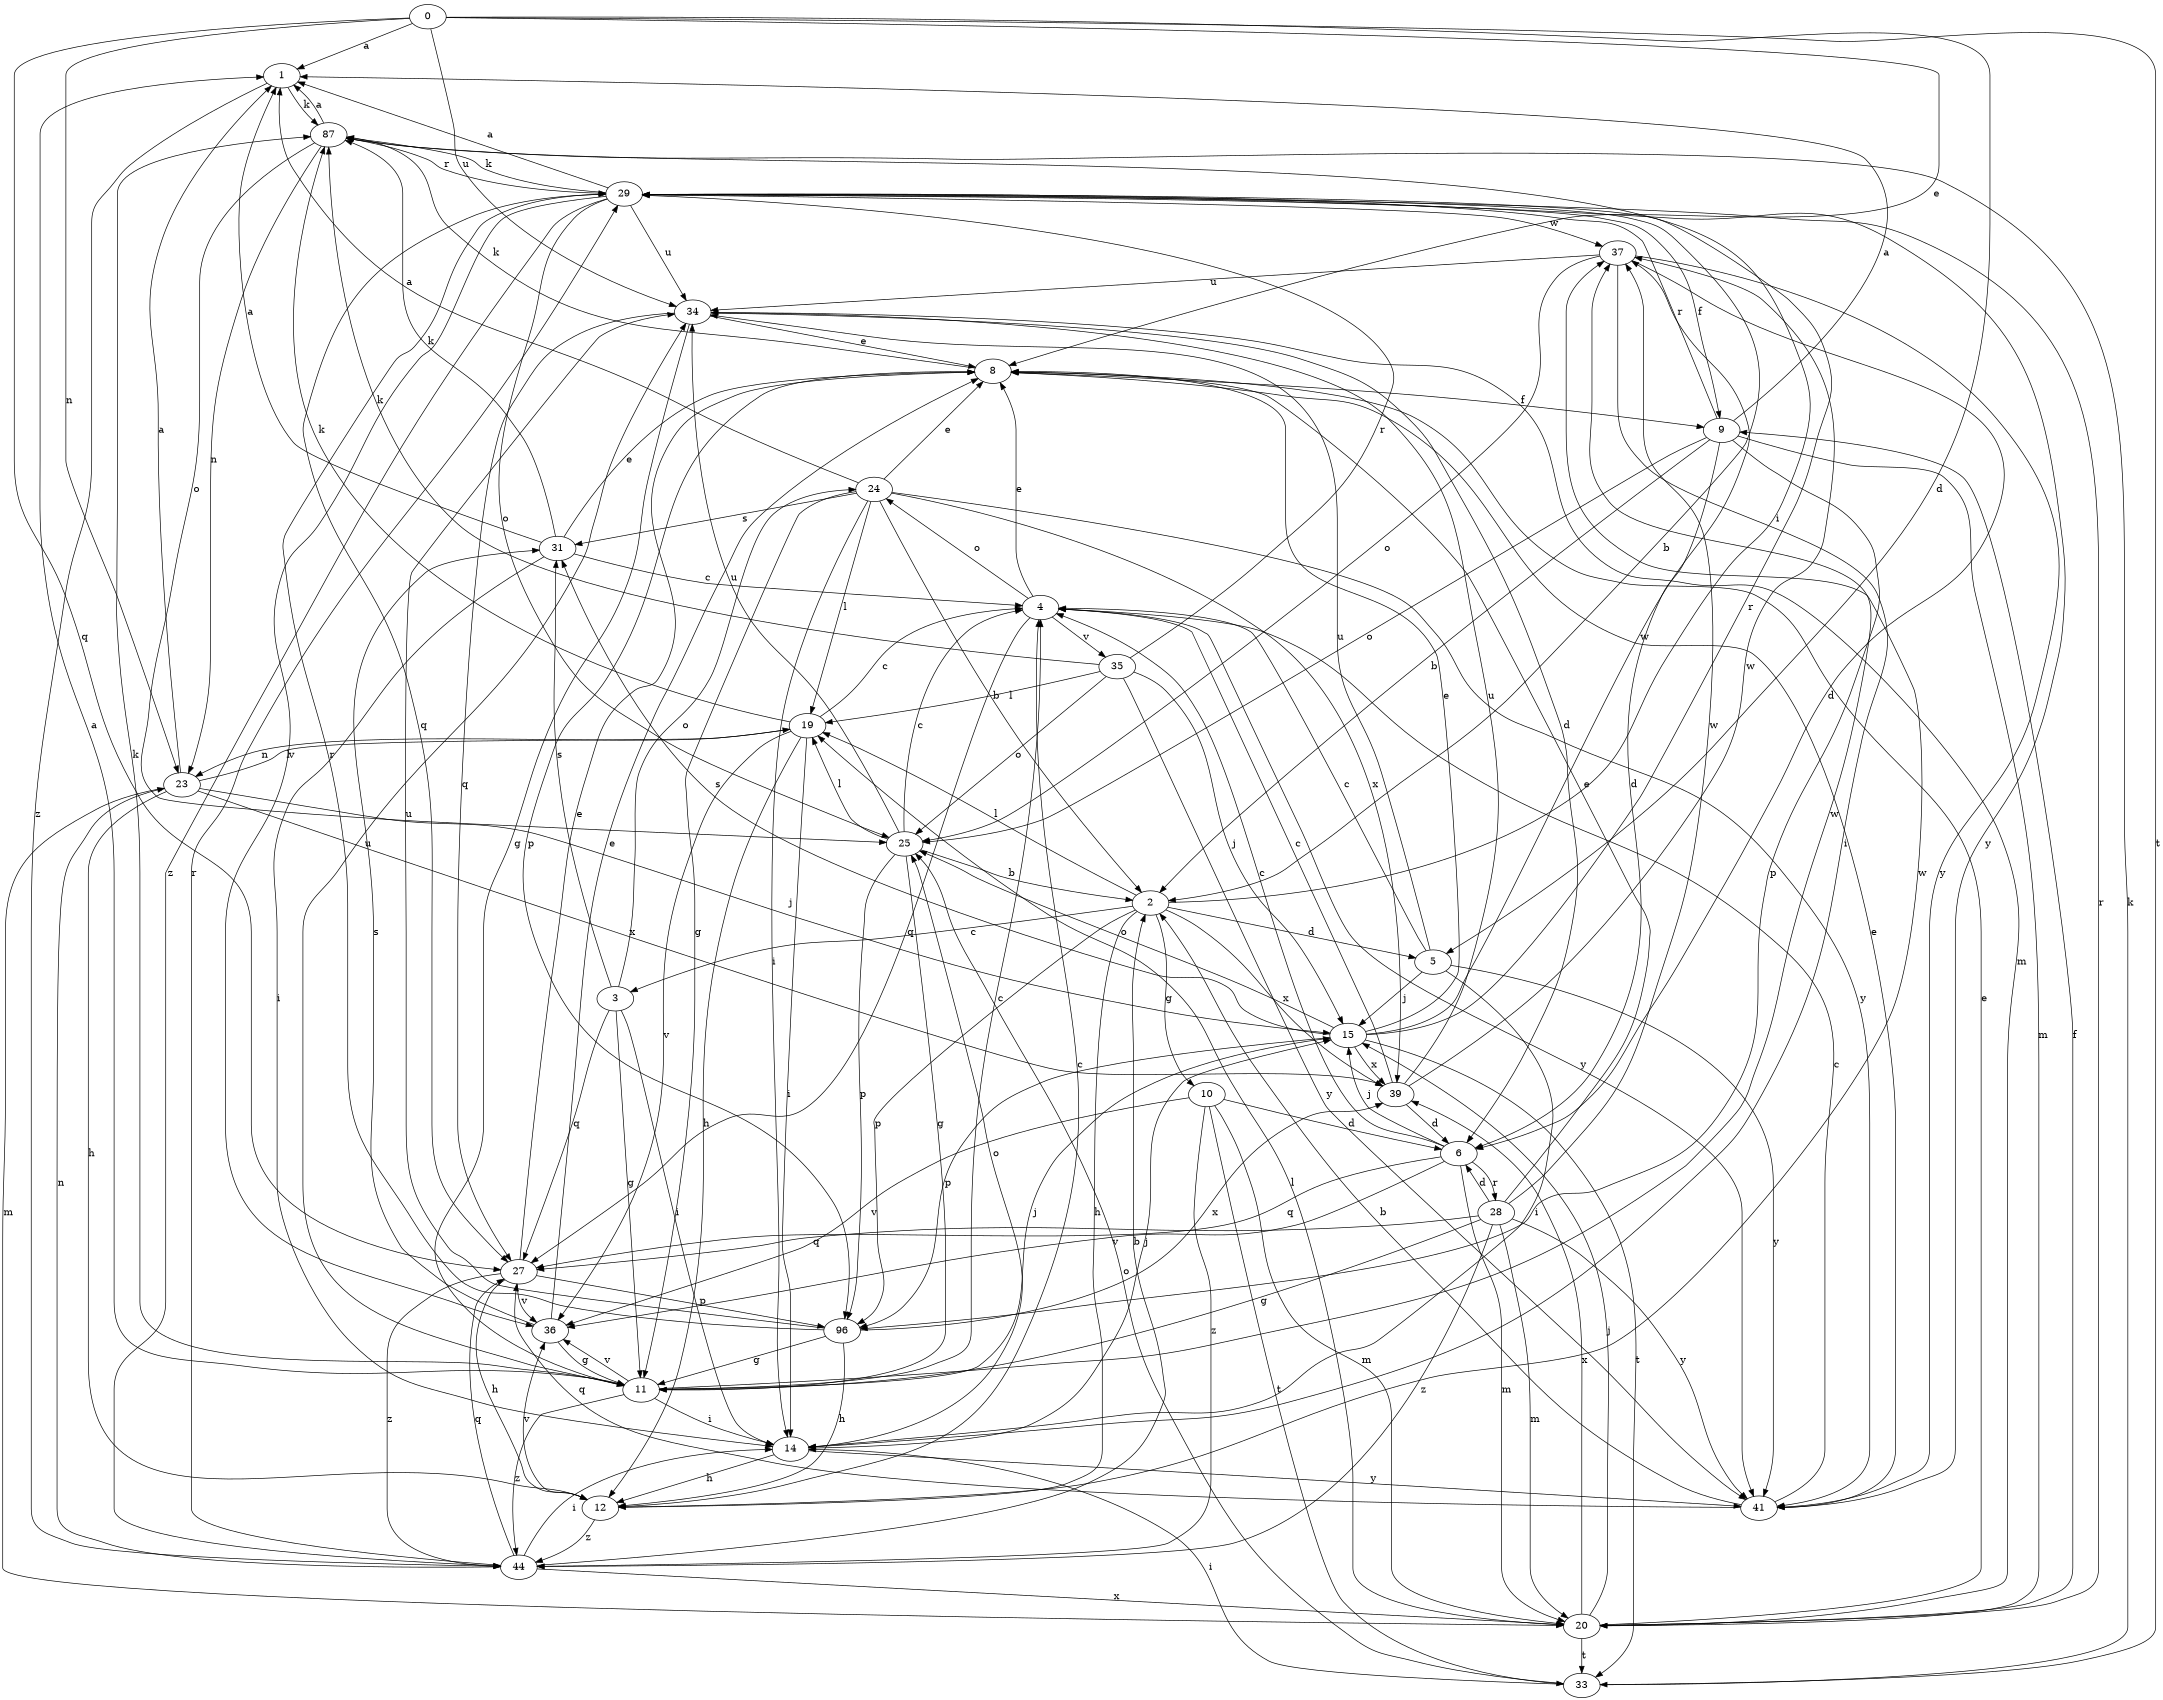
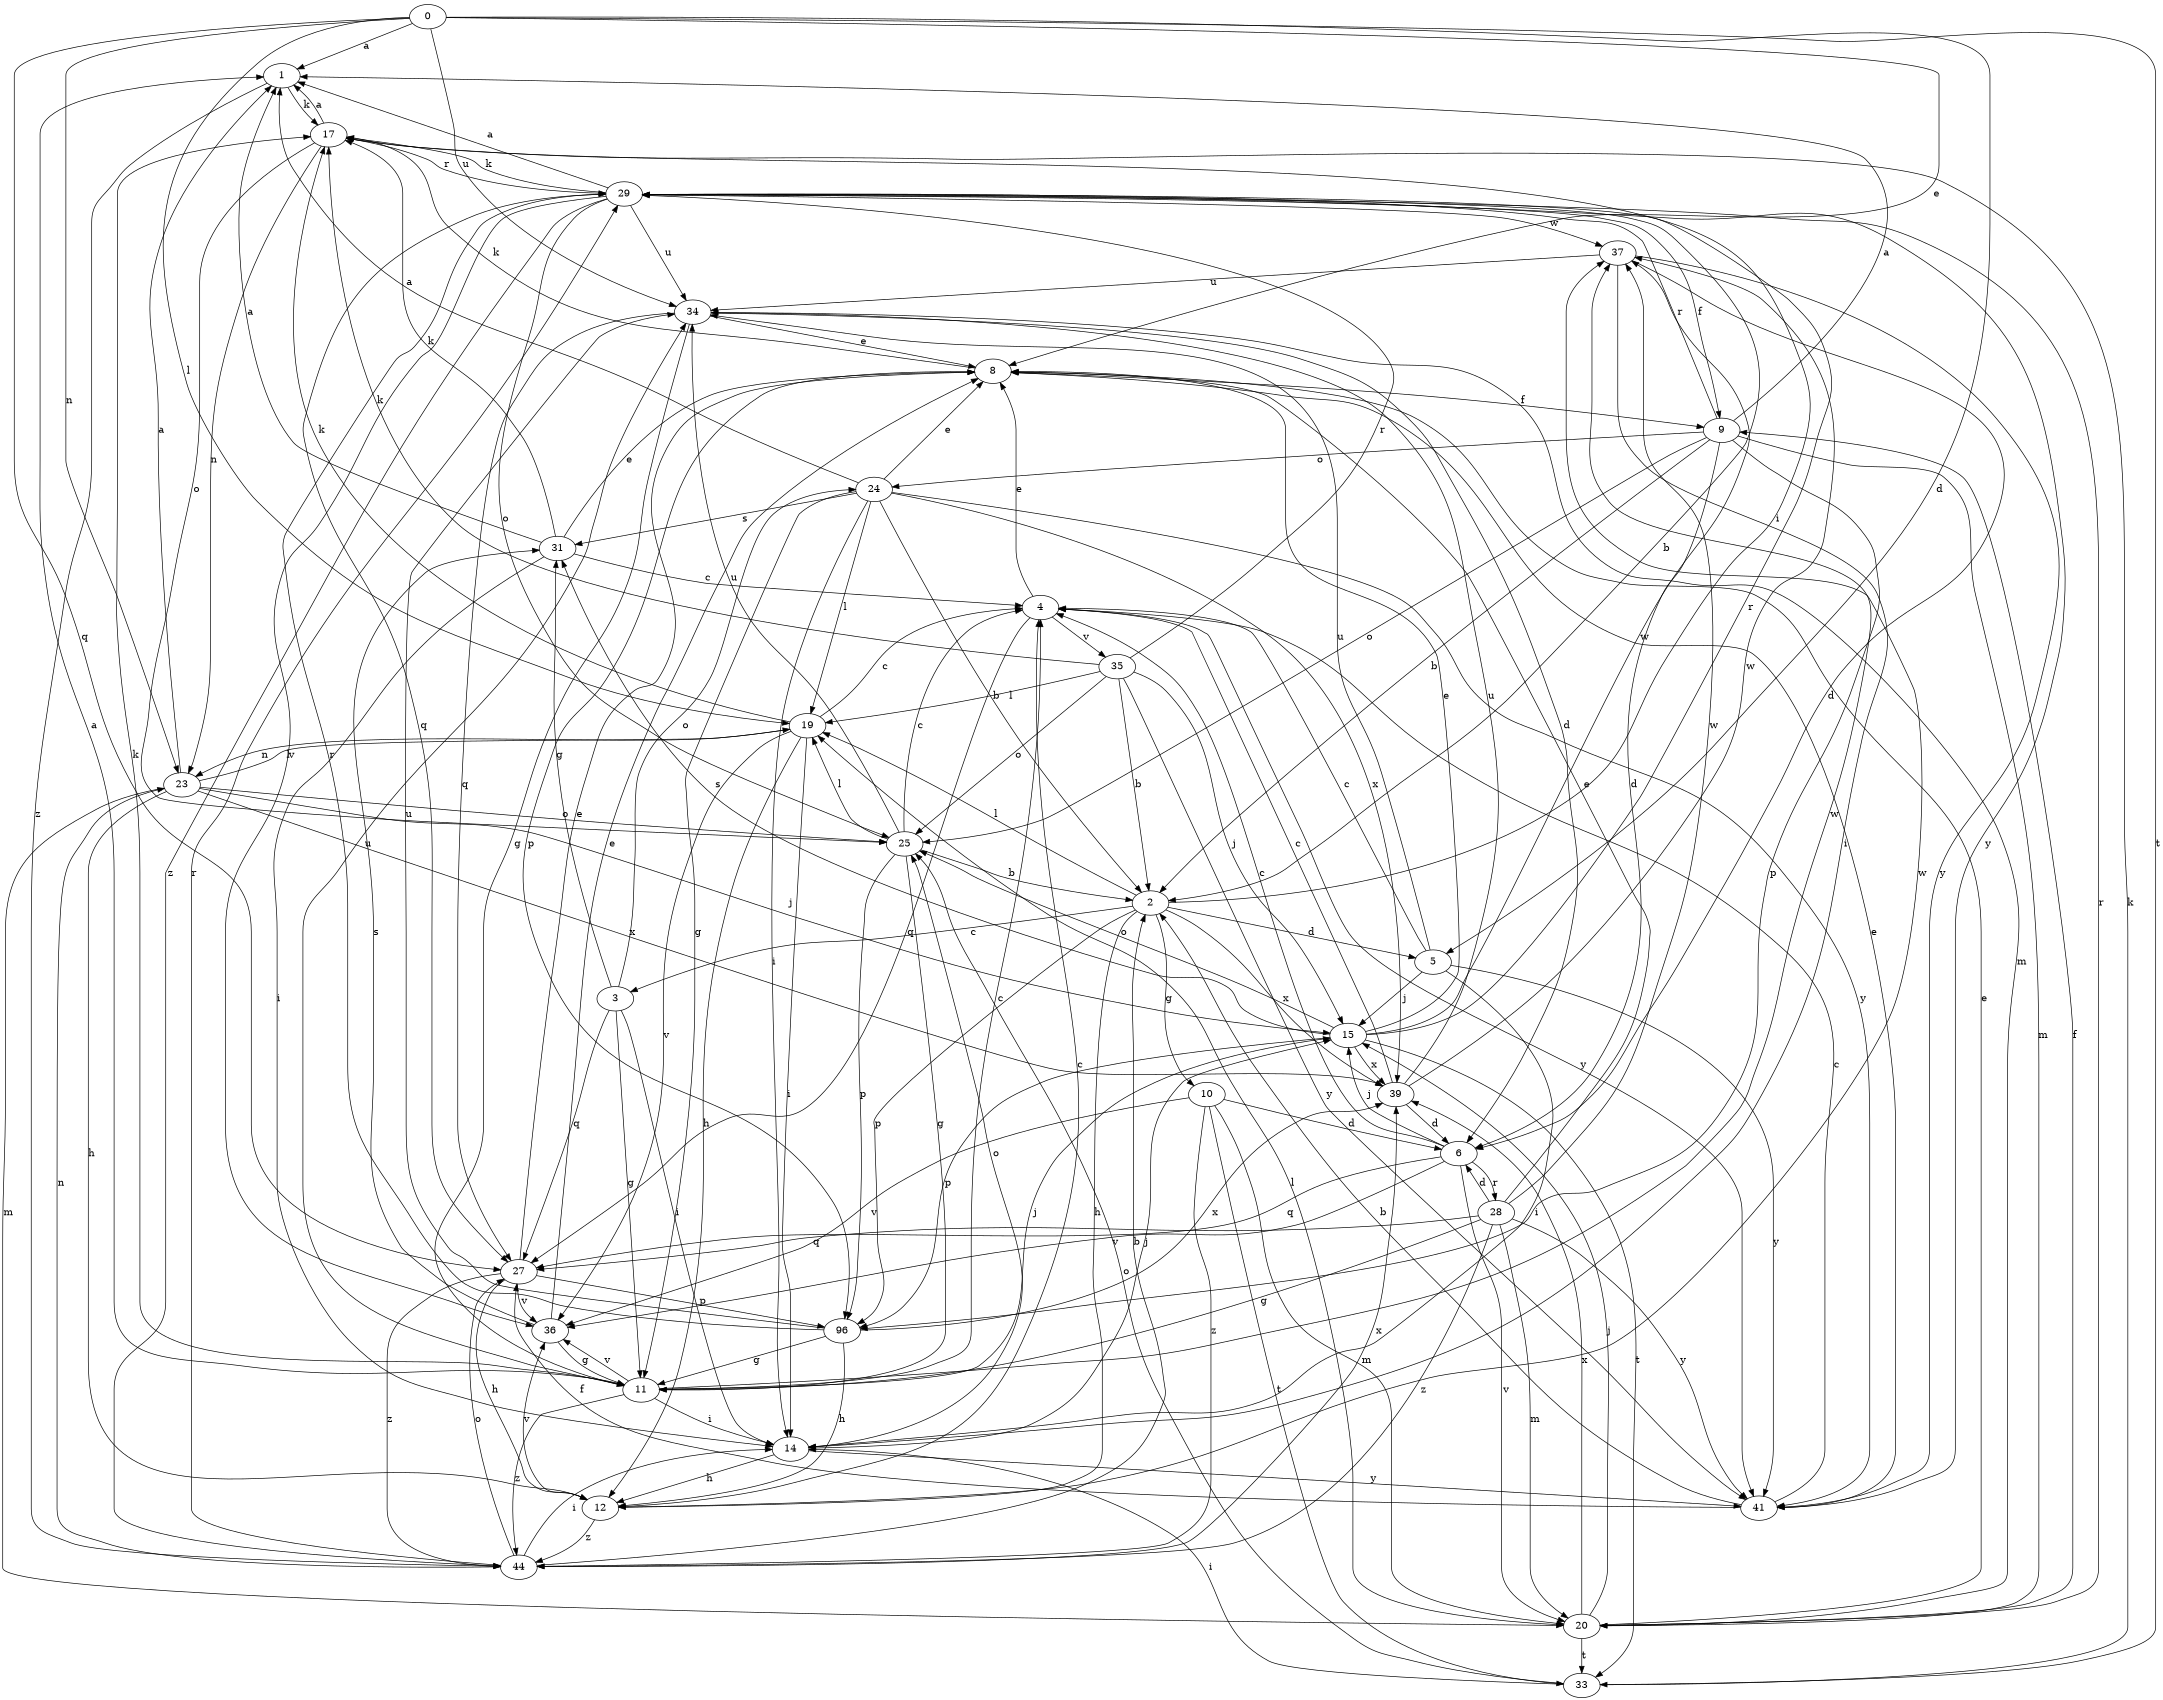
  strict digraph {
    0
    1
    5
    8
    19
    23
    27
    33
    34
-   17 [label=87]
+   17
    44
    14
    4
    41
    15
    n16 [label=96]
    9
    12
    36
    39
    20
    25
    11
    6
    29
    2
    3
    10
    24
    31
    37
    35
    28
    0 -> 1 [label=a]
    0 -> 5 [label=d]
    0 -> 8 [label=e]
+   0 -> 19 [label=l]
    0 -> 23 [label=n]
    0 -> 27 [label=q]
    0 -> 33 [label=t]
    0 -> 34 [label=u]
    1 -> 17 [label=k]
    1 -> 44 [label=z]
    5 -> 34 [label=u]
    5 -> 14 [label=i]
    5 -> 4 [label=c]
    5 -> 41 [label=y]
    5 -> 15 [label=j]
    8 -> 17 [label=k]
    8 -> n16 [label=p]
    8 -> 9 [label=f]
    19 -> 23 [label=n]
    19 -> 17 [label=k]
    19 -> 14 [label=i]
    19 -> 4 [label=c]
    19 -> 12 [label=h]
    19 -> 36 [label=v]
    23 -> 1 [label=a]
    23 -> 19 [label=l]
    23 -> 15 [label=j]
    23 -> 12 [label=h]
    23 -> 39 [label=x]
    23 -> 20 [label=m]
    27 -> 8 [label=e]
    27 -> 44 [label=z]
    27 -> n16 [label=p]
    27 -> 12 [label=h]
    27 -> 36 [label=v]
    33 -> 17 [label=k]
    33 -> 14 [label=i]
    33 -> 25 [label=o]
    34 -> 8 [label=e]
    34 -> 27 [label=q]
    34 -> 20 [label=m]
    34 -> 11 [label=g]
    34 -> 6 [label=d]
    17 -> 1 [label=a]
    17 -> 23 [label=n]
    17 -> 25 [label=o]
    17 -> 29 [label=r]
    44 -> 23 [label=n]
-   44 -> 27 [label=q]
+   44 -> 27 [label=o]
    44 -> 14 [label=i]
-   44 -> 20 [label=x]
+   44 -> 39 [label=x]
    44 -> 29 [label=r]
    44 -> 2 [label=b]
    14 -> 41 [label=y]
    14 -> 15 [label=j]
    14 -> 12 [label=h]
    14 -> 25 [label=o]
    4 -> 8 [label=e]
    4 -> 27 [label=q]
    4 -> 41 [label=y]
-   4 -> 24 [label=o]
+   9 -> 24 [label=o]
    4 -> 35 [label=v]
    41 -> 8 [label=e]
-   41 -> 27 [label=q]
+   41 -> 27 [label=f]
    41 -> 4 [label=c]
    41 -> 2 [label=b]
    15 -> 8 [label=e]
    15 -> 33 [label=t]
    15 -> n16 [label=p]
    15 -> 39 [label=x]
    15 -> 25 [label=o]
    15 -> 29 [label=r]
    15 -> 31 [label=s]
    15 -> 37 [label=w]
    n16 -> 34 [label=u]
    n16 -> 12 [label=h]
    n16 -> 39 [label=x]
    n16 -> 11 [label=g]
    n16 -> 29 [label=r]
    9 -> 1 [label=a]
    9 -> n16 [label=p]
    9 -> 20 [label=m]
    9 -> 25 [label=o]
    9 -> 6 [label=d]
    9 -> 29 [label=r]
    9 -> 2 [label=b]
    12 -> 44 [label=z]
    12 -> 4 [label=c]
    12 -> 36 [label=v]
    12 -> 37 [label=w]
    36 -> 8 [label=e]
    36 -> 11 [label=g]
    36 -> 31 [label=s]
    39 -> 34 [label=u]
    39 -> 4 [label=c]
    39 -> 6 [label=d]
    39 -> 37 [label=w]
    20 -> 8 [label=e]
    20 -> 19 [label=l]
    20 -> 33 [label=t]
    20 -> 15 [label=j]
    20 -> 9 [label=f]
    20 -> 39 [label=x]
    20 -> 29 [label=r]
    25 -> 19 [label=l]
    25 -> 34 [label=u]
    25 -> 4 [label=c]
    25 -> n16 [label=p]
    25 -> 11 [label=g]
    25 -> 2 [label=b]
    11 -> 1 [label=a]
    11 -> 34 [label=u]
    11 -> 17 [label=k]
    11 -> 44 [label=z]
    11 -> 14 [label=i]
    11 -> 4 [label=c]
    11 -> 15 [label=j]
    11 -> 36 [label=v]
    11 -> 37 [label=w]
    6 -> 27 [label=q]
    6 -> 4 [label=c]
    6 -> 15 [label=j]
    6 -> 36 [label=v]
-   6 -> 20 [label=m]
+   6 -> 20 [label=v]
    6 -> 28 [label=r]
    29 -> 1 [label=a]
    29 -> 27 [label=q]
    29 -> 34 [label=u]
    29 -> 17 [label=k]
    29 -> 44 [label=z]
    29 -> 41 [label=y]
    29 -> 9 [label=f]
    29 -> 36 [label=v]
    29 -> 25 [label=o]
    29 -> 2 [label=b]
    29 -> 37 [label=w]
    2 -> 5 [label=d]
    2 -> 19 [label=l]
    2 -> 17 [label=i]
    2 -> n16 [label=p]
    2 -> 12 [label=h]
    2 -> 39 [label=x]
    2 -> 3 [label=c]
    2 -> 10 [label=g]
    3 -> 27 [label=q]
    3 -> 14 [label=i]
    3 -> 11 [label=g]
    3 -> 24 [label=o]
-   3 -> 31 [label=s]
+   3 -> 31 [label=g]
    10 -> 33 [label=t]
    10 -> 44 [label=z]
    10 -> 36 [label=v]
    10 -> 20 [label=m]
    10 -> 6 [label=d]
    24 -> 1 [label=a]
    24 -> 8 [label=e]
    24 -> 19 [label=l]
    24 -> 14 [label=i]
    24 -> 41 [label=y]
    24 -> 39 [label=x]
    24 -> 11 [label=g]
    24 -> 2 [label=b]
    24 -> 31 [label=s]
    31 -> 1 [label=a]
    31 -> 8 [label=e]
    31 -> 17 [label=k]
    31 -> 14 [label=i]
    31 -> 4 [label=c]
    37 -> 34 [label=u]
    37 -> 14 [label=i]
    37 -> 41 [label=y]
-   37 -> 25 [label=o]
+   23 -> 25 [label=o]
    37 -> 6 [label=d]
    35 -> 19 [label=l]
    35 -> 17 [label=k]
    35 -> 41 [label=y]
    35 -> 15 [label=j]
    35 -> 25 [label=o]
    35 -> 29 [label=r]
+   35 -> 2 [label=b]
    28 -> 8 [label=e]
    28 -> 27 [label=q]
    28 -> 44 [label=z]
    28 -> 41 [label=y]
    28 -> 20 [label=m]
    28 -> 11 [label=g]
    28 -> 6 [label=d]
    28 -> 37 [label=w]
  }
